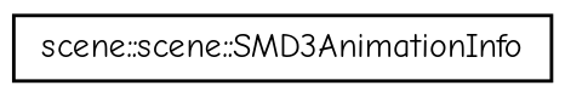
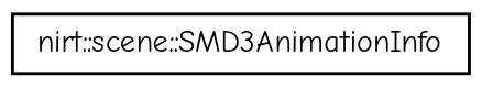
  digraph {
    rankdir=LR
    fontname="Comic Neue"
-   n1 [color=black fillcolor=white fontname="Comic Neue" fontsize=10 height=0.2 label="scene::scene::SMD3AnimationInfo" shape=record style=filled width=0.4]
+   n1 [color=black fillcolor=white fontname="Comic Neue" fontsize=10 height=0.2 label="nirt::scene::SMD3AnimationInfo" shape=record style=filled width=0.4]
  }
